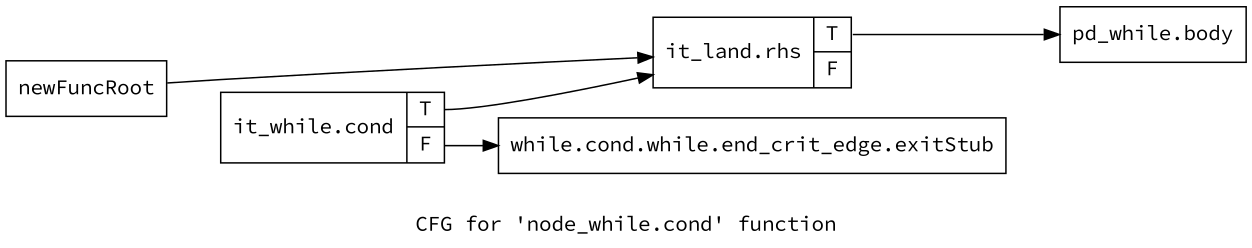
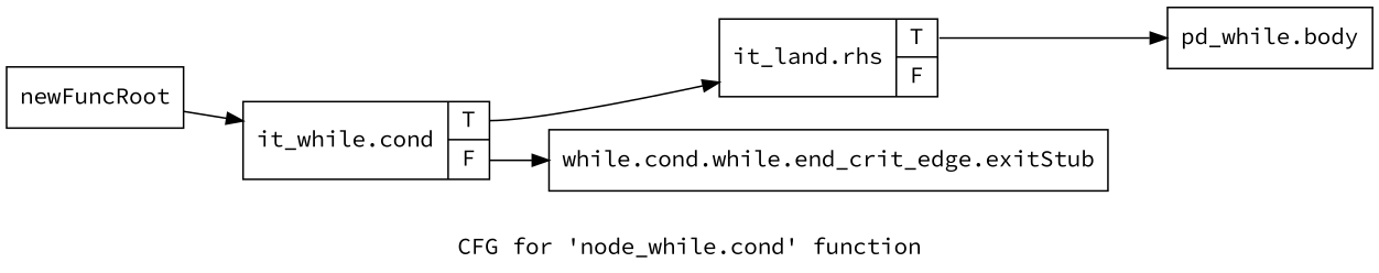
  digraph {
    fontname="Source Code Pro"
    label="CFG for 'node_while.cond' function"
    rankdir=LR
    node [fontname="Source Code Pro" shape=record]
    edge [fontname="Source Code Pro" tailport=s0]
    n1 [label="{newFuncRoot}"]
    n2 [label="{it_while.cond|{<s0>T|<s1>F}}"]
    n3 [label="{while.cond.while.end_crit_edge.exitStub}"]
    n4 [label="{it_land.rhs|{<s0>T|<s1>F}}"]
    n5 [label="{pd_while.body}"]
-   n1 -> n4 [tailport=""]
+   n1 -> n2 [tailport=""]
    n2 -> n3 [tailport=s1]
    n2 -> n4
    n4 -> n5
  }
